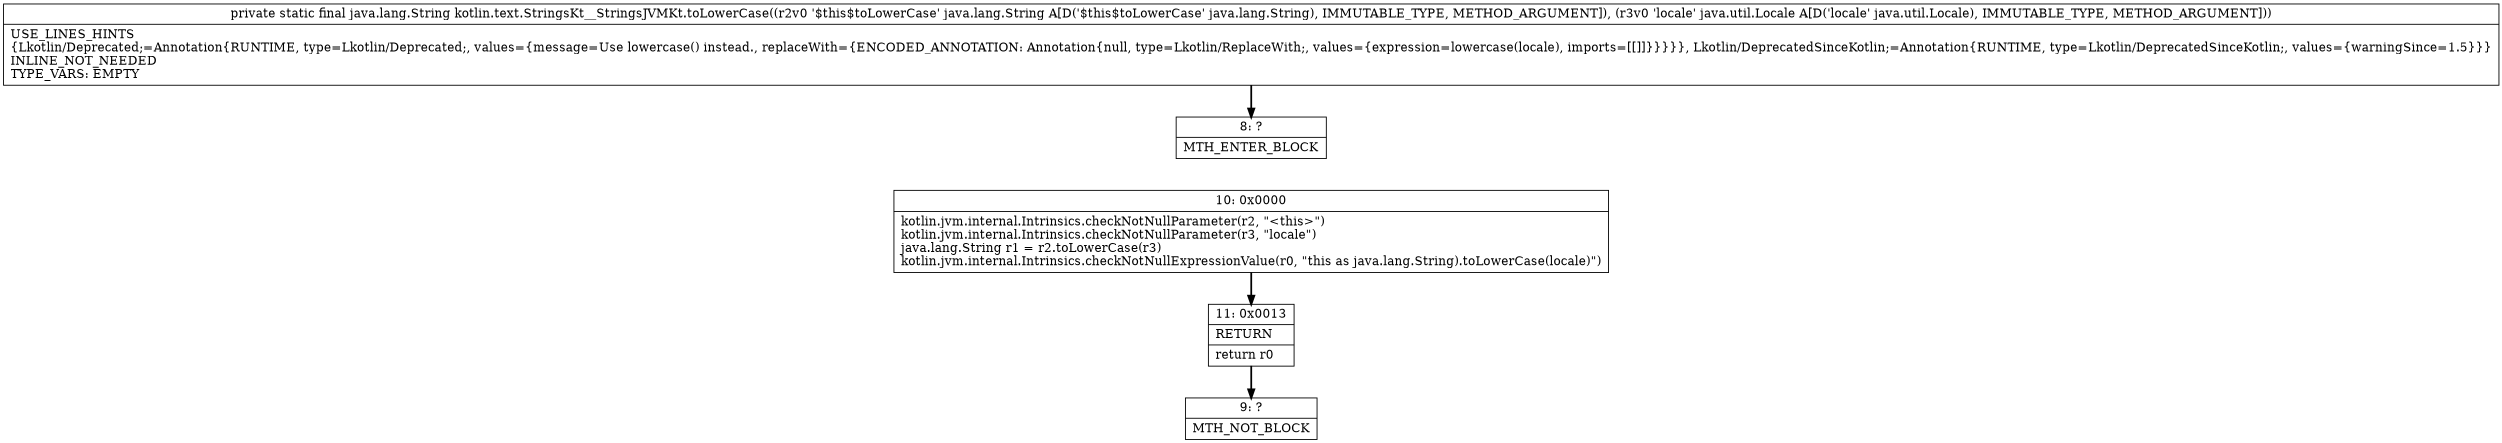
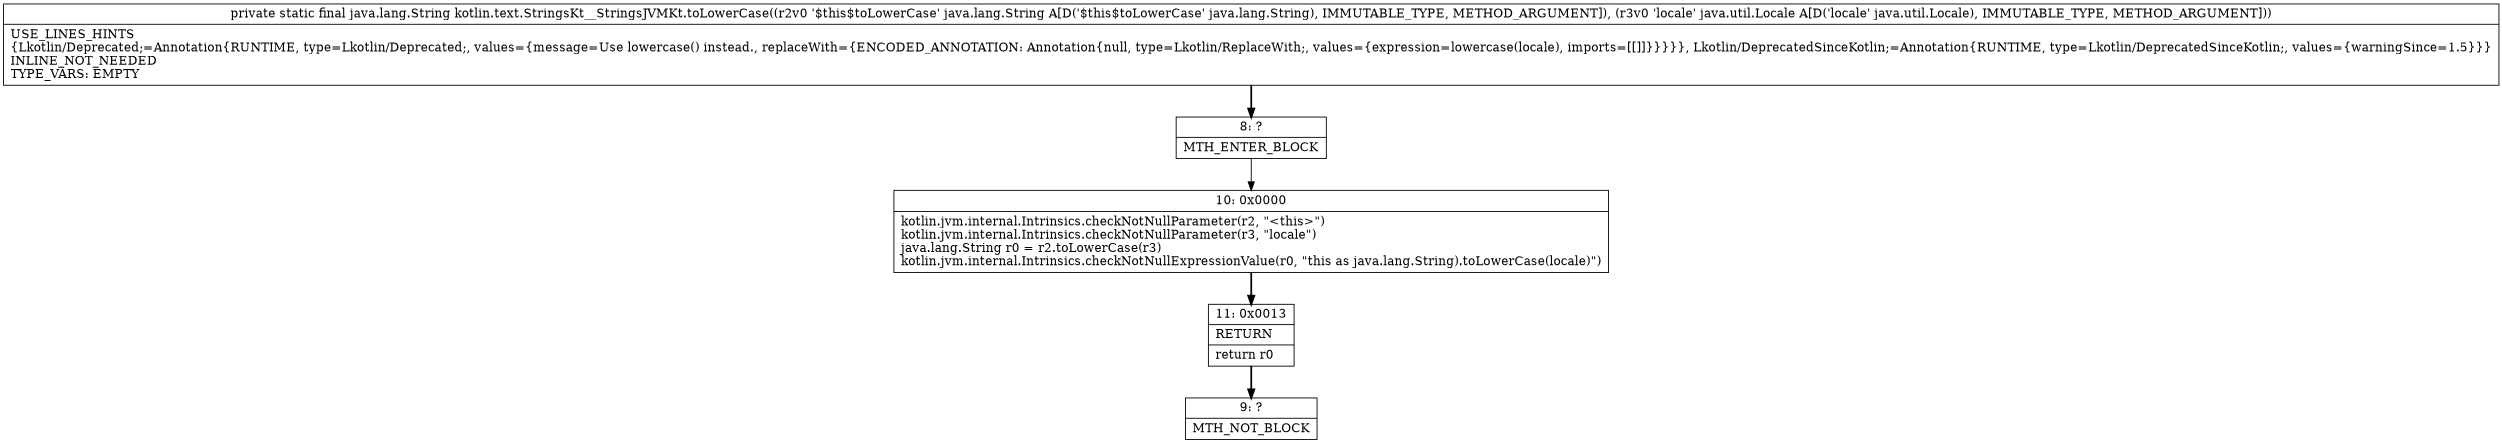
  digraph {
    node [shape=record]
    edge [style=bold]
    n1 [label="{8\:\ ?|MTH_ENTER_BLOCK\l}"]
-   n2 [label="{10\:\ 0x0000|kotlin.jvm.internal.Intrinsics.checkNotNullParameter(r2, \"\<this\>\")\lkotlin.jvm.internal.Intrinsics.checkNotNullParameter(r3, \"locale\")\ljava.lang.String r1 = r2.toLowerCase(r3)\lkotlin.jvm.internal.Intrinsics.checkNotNullExpressionValue(r0, \"this as java.lang.String).toLowerCase(locale)\")\l}"]
+   n2 [label="{10\:\ 0x0000|kotlin.jvm.internal.Intrinsics.checkNotNullParameter(r2, \"\<this\>\")\lkotlin.jvm.internal.Intrinsics.checkNotNullParameter(r3, \"locale\")\ljava.lang.String r0 = r2.toLowerCase(r3)\lkotlin.jvm.internal.Intrinsics.checkNotNullExpressionValue(r0, \"this as java.lang.String).toLowerCase(locale)\")\l}"]
    n3 [label="{11\:\ 0x0013|RETURN\l|return r0\l}"]
    n4 [label="{9\:\ ?|MTH_NOT_BLOCK\l}"]
    n5 [label="{private static final java.lang.String kotlin.text.StringsKt__StringsJVMKt.toLowerCase((r2v0 '$this$toLowerCase' java.lang.String A[D('$this$toLowerCase' java.lang.String), IMMUTABLE_TYPE, METHOD_ARGUMENT]), (r3v0 'locale' java.util.Locale A[D('locale' java.util.Locale), IMMUTABLE_TYPE, METHOD_ARGUMENT]))  | USE_LINES_HINTS\l\{Lkotlin\/Deprecated;=Annotation\{RUNTIME, type=Lkotlin\/Deprecated;, values=\{message=Use lowercase() instead., replaceWith=\{ENCODED_ANNOTATION: Annotation\{null, type=Lkotlin\/ReplaceWith;, values=\{expression=lowercase(locale), imports=[[]]\}\}\}\}\}, Lkotlin\/DeprecatedSinceKotlin;=Annotation\{RUNTIME, type=Lkotlin\/DeprecatedSinceKotlin;, values=\{warningSince=1.5\}\}\}\lINLINE_NOT_NEEDED\lTYPE_VARS: EMPTY\l}"]
+   n1 -> n2 [style=solid]
    n2 -> n3
    n3 -> n4
    n5 -> n1
  }
